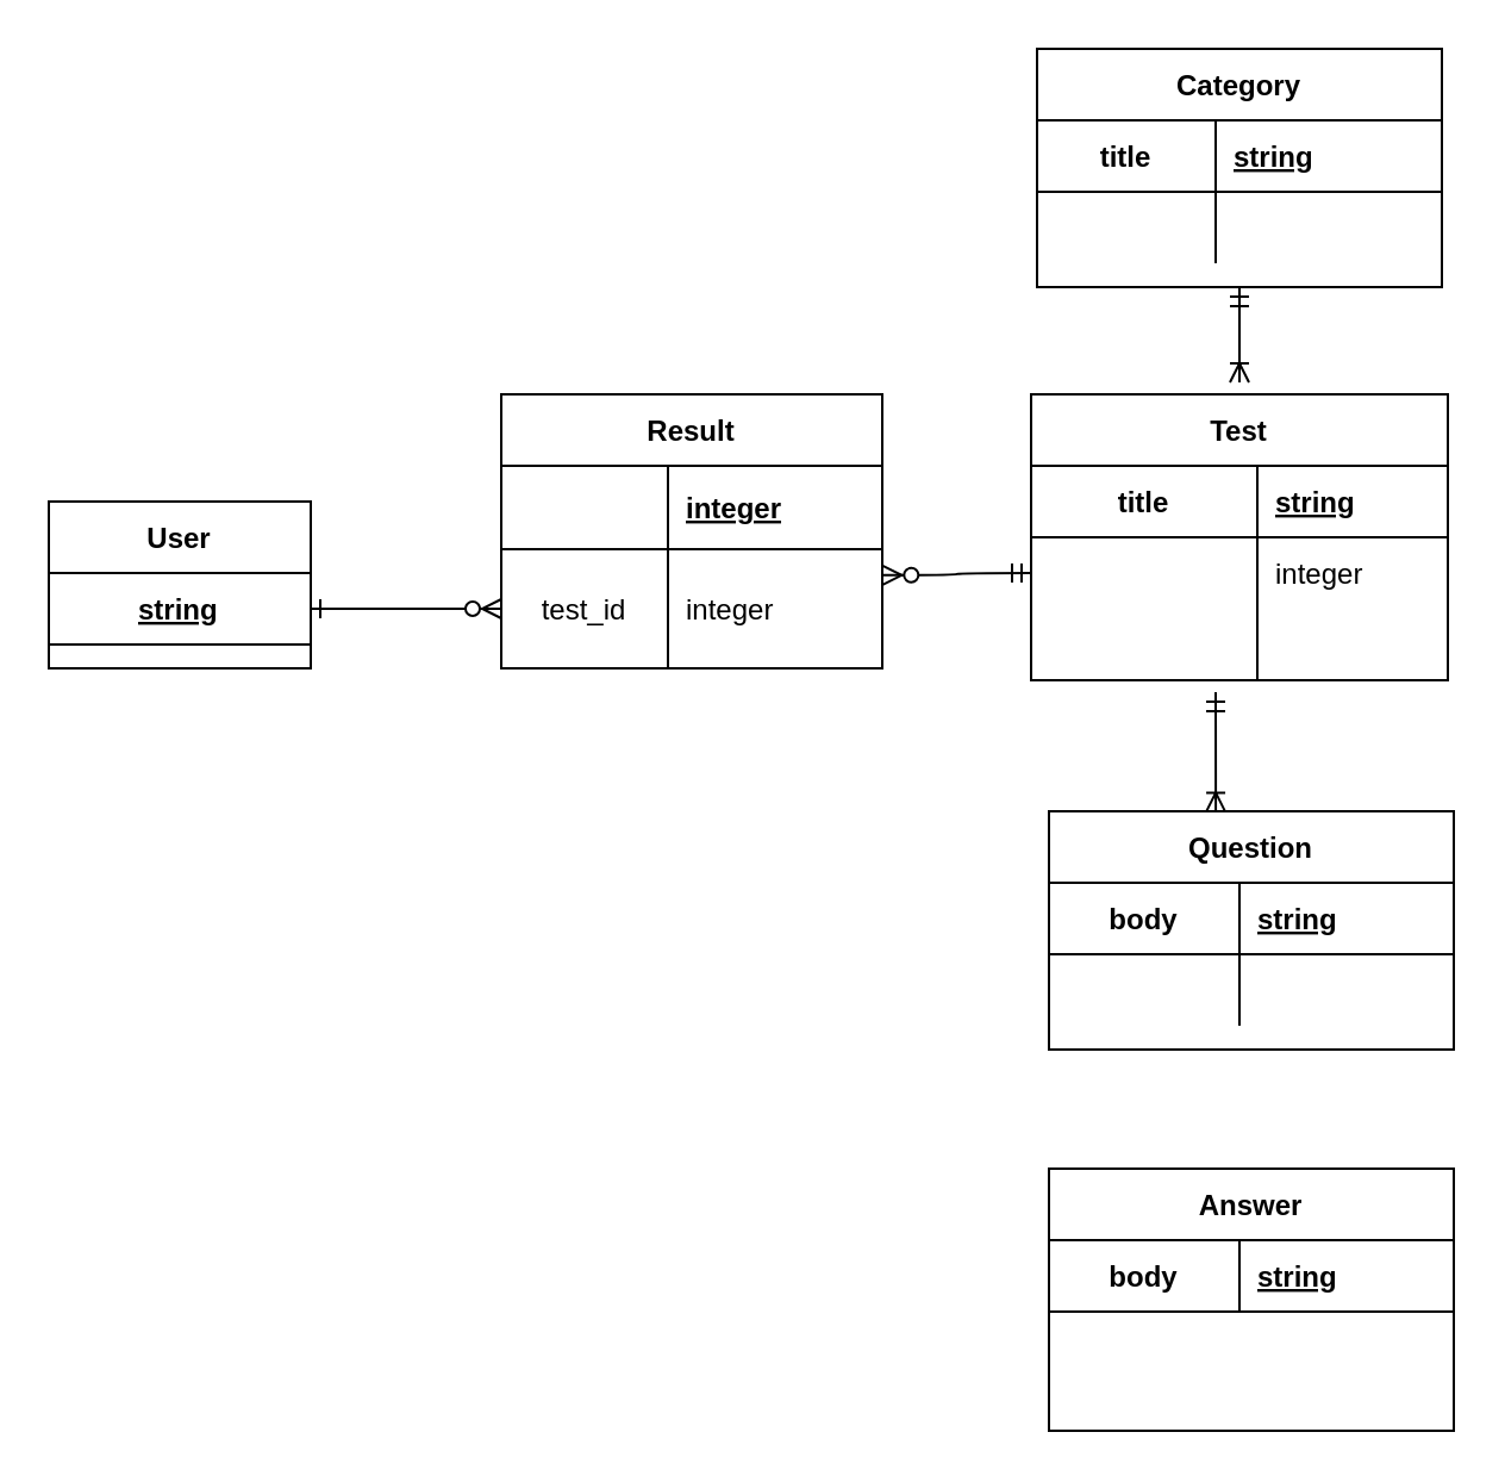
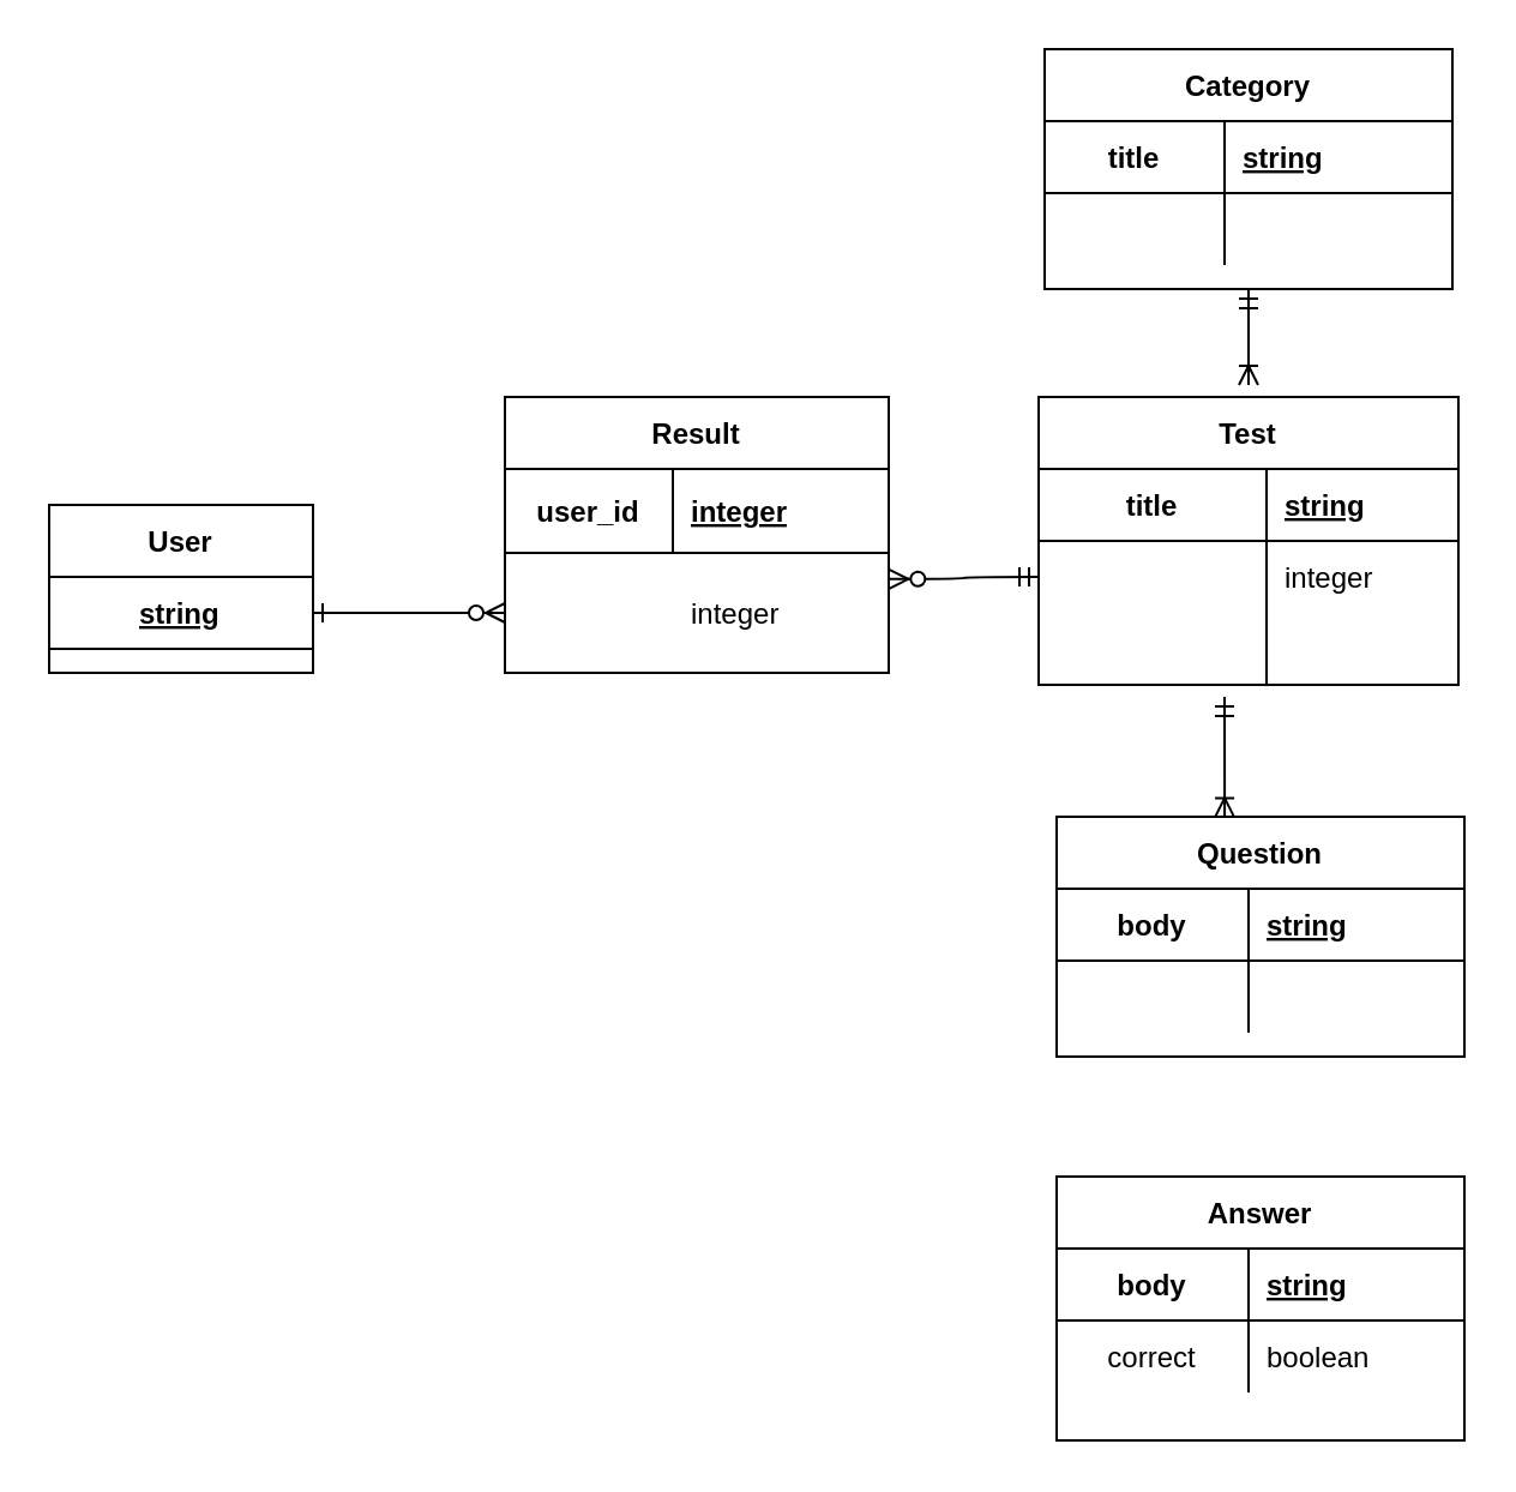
  <mxCell id="0" />
  <mxCell id="1" parent="0" />
  <mxCell id="2" value="" style="edgeStyle=entityRelationEdgeStyle;endArrow=ERzeroToMany;startArrow=ERone;endFill=1;startFill=0;" parent="1" source="4" target="34" edge="1"><mxGeometry width="100" height="100" relative="1" as="geometry"><mxPoint x="350" y="820" as="sourcePoint" /><mxPoint x="450" y="720" as="targetPoint" /></mxGeometry></mxCell>
  <mxCell id="3" value="User" style="shape=table;startSize=30;container=1;collapsible=1;childLayout=tableLayout;fixedRows=1;rowLines=0;fontStyle=1;align=center;resizeLast=1;" parent="1" vertex="1"><mxGeometry x="20" y="210" width="110" height="70" as="geometry" /></mxCell>
  <mxCell id="4" value="" style="shape=partialRectangle;collapsible=0;dropTarget=0;pointerEvents=0;fillColor=none;points=[[0,0.5],[1,0.5]];portConstraint=eastwest;top=0;left=0;right=0;bottom=1;" parent="3" vertex="1"><mxGeometry y="30" width="110" height="30" as="geometry" /></mxCell>
  <mxCell id="5" value="string" style="shape=partialRectangle;overflow=hidden;connectable=0;fillColor=none;top=0;left=0;bottom=0;right=0;align=left;spacingLeft=6;fontStyle=5;" parent="4" vertex="1"><mxGeometry x="30" width="80" height="30" as="geometry" /></mxCell>
  <mxCell id="6" value="" style="edgeStyle=entityRelationEdgeStyle;fontSize=12;html=1;endArrow=ERmandOne;startArrow=ERzeroToMany;entryX=0;entryY=0.5;entryDx=0;entryDy=0;exitX=1.001;exitY=0.218;exitDx=0;exitDy=0;exitPerimeter=0;curved=1;startFill=1;endFill=0;" edge="1" parent="1" source="34" target="41"><mxGeometry width="100" height="100" relative="1" as="geometry"><mxPoint x="420" y="330" as="sourcePoint" /><mxPoint x="450" y="280" as="targetPoint" /></mxGeometry></mxCell>
  <mxCell id="7" value="" style="edgeStyle=elbowEdgeStyle;elbow=vertical;endArrow=ERmandOne;html=1;startArrow=ERoneToMany;startFill=0;endFill=0;exitX=0.412;exitY=0.002;exitDx=0;exitDy=0;exitPerimeter=0;" edge="1" parent="1" source="16"><mxGeometry width="50" height="50" relative="1" as="geometry"><mxPoint x="510" y="330" as="sourcePoint" /><mxPoint x="510" y="290" as="targetPoint" /><Array as="points"><mxPoint x="523" y="314" /></Array></mxGeometry></mxCell>
  <mxCell id="8" value="" style="edgeStyle=elbowEdgeStyle;elbow=vertical;endArrow=ERmandOne;html=1;entryX=0.5;entryY=1;entryDx=0;entryDy=0;startArrow=ERoneToMany;startFill=0;endFill=0;" edge="1" parent="1" target="9"><mxGeometry width="50" height="50" relative="1" as="geometry"><mxPoint x="520" y="160" as="sourcePoint" /><mxPoint x="520" y="110" as="targetPoint" /><Array as="points"><mxPoint x="520" y="160" /></Array></mxGeometry></mxCell>
  <mxCell id="9" value="Category" style="shape=table;startSize=30;container=1;collapsible=1;childLayout=tableLayout;fixedRows=1;rowLines=0;fontStyle=1;align=center;resizeLast=1;" vertex="1" parent="1"><mxGeometry x="435" y="20" width="170" height="100" as="geometry" /></mxCell>
  <mxCell id="10" value="" style="shape=partialRectangle;collapsible=0;dropTarget=0;pointerEvents=0;fillColor=none;points=[[0,0.5],[1,0.5]];portConstraint=eastwest;top=0;left=0;right=0;bottom=1;" vertex="1" parent="9"><mxGeometry y="30" width="170" height="30" as="geometry" /></mxCell>
  <mxCell id="11" value="title" style="shape=partialRectangle;overflow=hidden;connectable=0;fillColor=none;top=0;left=0;bottom=0;right=0;fontStyle=1;" vertex="1" parent="10"><mxGeometry width="75" height="30" as="geometry" /></mxCell>
  <mxCell id="12" value="string" style="shape=partialRectangle;overflow=hidden;connectable=0;fillColor=none;top=0;left=0;bottom=0;right=0;align=left;spacingLeft=6;fontStyle=5;" vertex="1" parent="10"><mxGeometry x="75" width="95" height="30" as="geometry" /></mxCell>
  <mxCell id="13" value="" style="shape=partialRectangle;collapsible=0;dropTarget=0;pointerEvents=0;fillColor=none;points=[[0,0.5],[1,0.5]];portConstraint=eastwest;top=0;left=0;right=0;bottom=0;" vertex="1" parent="9"><mxGeometry y="60" width="170" height="30" as="geometry" /></mxCell>
  <mxCell id="14" value="" style="shape=partialRectangle;overflow=hidden;connectable=0;fillColor=none;top=0;left=0;bottom=0;right=0;" vertex="1" parent="13"><mxGeometry width="75" height="30" as="geometry" /></mxCell>
  <mxCell id="15" value="" style="shape=partialRectangle;overflow=hidden;connectable=0;fillColor=none;top=0;left=0;bottom=0;right=0;align=left;spacingLeft=6;" vertex="1" parent="13"><mxGeometry x="75" width="95" height="30" as="geometry" /></mxCell>
  <mxCell id="16" value="Question" style="shape=table;startSize=30;container=1;collapsible=1;childLayout=tableLayout;fixedRows=1;rowLines=0;fontStyle=1;align=center;resizeLast=1;" vertex="1" parent="1"><mxGeometry x="440" y="340" width="170" height="100" as="geometry" /></mxCell>
  <mxCell id="17" value="" style="shape=partialRectangle;collapsible=0;dropTarget=0;pointerEvents=0;fillColor=none;points=[[0,0.5],[1,0.5]];portConstraint=eastwest;top=0;left=0;right=0;bottom=1;" vertex="1" parent="16"><mxGeometry y="30" width="170" height="30" as="geometry" /></mxCell>
  <mxCell id="18" value="body" style="shape=partialRectangle;overflow=hidden;connectable=0;fillColor=none;top=0;left=0;bottom=0;right=0;fontStyle=1;" vertex="1" parent="17"><mxGeometry width="80" height="30" as="geometry" /></mxCell>
  <mxCell id="19" value="string" style="shape=partialRectangle;overflow=hidden;connectable=0;fillColor=none;top=0;left=0;bottom=0;right=0;align=left;spacingLeft=6;fontStyle=5;" vertex="1" parent="17"><mxGeometry x="80" width="90" height="30" as="geometry" /></mxCell>
  <mxCell id="20" value="" style="shape=partialRectangle;collapsible=0;dropTarget=0;pointerEvents=0;fillColor=none;points=[[0,0.5],[1,0.5]];portConstraint=eastwest;top=0;left=0;right=0;bottom=0;" vertex="1" parent="16"><mxGeometry y="60" width="170" height="30" as="geometry" /></mxCell>
  <mxCell id="21" value="" style="shape=partialRectangle;overflow=hidden;connectable=0;fillColor=none;top=0;left=0;bottom=0;right=0;" vertex="1" parent="20"><mxGeometry width="80" height="30" as="geometry" /></mxCell>
  <mxCell id="22" value="" style="shape=partialRectangle;overflow=hidden;connectable=0;fillColor=none;top=0;left=0;bottom=0;right=0;align=left;spacingLeft=6;" vertex="1" parent="20"><mxGeometry x="80" width="90" height="30" as="geometry" /></mxCell>
  <mxCell id="23" value="Answer" style="shape=table;startSize=30;container=1;collapsible=1;childLayout=tableLayout;fixedRows=1;rowLines=0;fontStyle=1;align=center;resizeLast=1;" vertex="1" parent="1"><mxGeometry x="440" y="490" width="170" height="110" as="geometry" /></mxCell>
  <mxCell id="24" value="" style="shape=partialRectangle;collapsible=0;dropTarget=0;pointerEvents=0;fillColor=none;points=[[0,0.5],[1,0.5]];portConstraint=eastwest;top=0;left=0;right=0;bottom=1;" vertex="1" parent="23"><mxGeometry y="30" width="170" height="30" as="geometry" /></mxCell>
  <mxCell id="25" value="body" style="shape=partialRectangle;overflow=hidden;connectable=0;fillColor=none;top=0;left=0;bottom=0;right=0;fontStyle=1;" vertex="1" parent="24"><mxGeometry width="80" height="30" as="geometry" /></mxCell>
  <mxCell id="26" value="string" style="shape=partialRectangle;overflow=hidden;connectable=0;fillColor=none;top=0;left=0;bottom=0;right=0;align=left;spacingLeft=6;fontStyle=5;" vertex="1" parent="24"><mxGeometry x="80" width="90" height="30" as="geometry" /></mxCell>
  <mxCell id="27" value="" style="shape=partialRectangle;collapsible=0;dropTarget=0;pointerEvents=0;fillColor=none;points=[[0,0.5],[1,0.5]];portConstraint=eastwest;top=0;left=0;right=0;bottom=0;" vertex="1" parent="23"><mxGeometry y="60" width="170" height="30" as="geometry" /></mxCell>
+ <mxCell id="28" value="correct" style="shape=partialRectangle;overflow=hidden;connectable=0;fillColor=none;top=0;left=0;bottom=0;right=0;" vertex="1" parent="27"><mxGeometry width="80" height="30" as="geometry" /></mxCell>
+ <mxCell id="29" value="boolean" style="shape=partialRectangle;overflow=hidden;connectable=0;fillColor=none;top=0;left=0;bottom=0;right=0;align=left;spacingLeft=6;" vertex="1" parent="27"><mxGeometry x="80" width="90" height="30" as="geometry" /></mxCell>
  <mxCell id="30" value="Result" style="shape=table;startSize=30;container=1;collapsible=1;childLayout=tableLayout;fixedRows=1;rowLines=0;fontStyle=1;align=center;resizeLast=1;" parent="1" vertex="1"><mxGeometry x="210" y="165" width="160" height="115" as="geometry" /></mxCell>
  <mxCell id="31" value="" style="shape=partialRectangle;collapsible=0;dropTarget=0;pointerEvents=0;fillColor=none;points=[[0,0.5],[1,0.5]];portConstraint=eastwest;top=0;left=0;right=0;bottom=1;" parent="30" vertex="1"><mxGeometry y="30" width="160" height="35" as="geometry" /></mxCell>
+ <mxCell id="32" value="user_id" style="shape=partialRectangle;overflow=hidden;connectable=0;fillColor=none;top=0;left=0;bottom=0;right=0;fontStyle=1;" parent="31" vertex="1"><mxGeometry width="70" height="35" as="geometry" /></mxCell>
  <mxCell id="33" value="integer" style="shape=partialRectangle;overflow=hidden;connectable=0;fillColor=none;top=0;left=0;bottom=0;right=0;align=left;spacingLeft=6;fontStyle=5;" parent="31" vertex="1"><mxGeometry x="70" width="90" height="35" as="geometry" /></mxCell>
  <mxCell id="34" value="" style="shape=partialRectangle;collapsible=0;dropTarget=0;pointerEvents=0;fillColor=none;points=[[0,0.5],[1,0.5]];portConstraint=eastwest;top=0;left=0;right=0;bottom=0;" parent="30" vertex="1"><mxGeometry y="65" width="160" height="50" as="geometry" /></mxCell>
- <mxCell id="35" value="test_id" style="shape=partialRectangle;overflow=hidden;connectable=0;fillColor=none;top=0;left=0;bottom=0;right=0;" parent="34" vertex="1"><mxGeometry width="70" height="50" as="geometry" /></mxCell>
  <mxCell id="36" value="integer" style="shape=partialRectangle;overflow=hidden;connectable=0;fillColor=none;top=0;left=0;bottom=0;right=0;align=left;spacingLeft=6;" parent="34" vertex="1"><mxGeometry x="70" width="90" height="50" as="geometry" /></mxCell>
  <mxCell id="37" value="Test" style="shape=table;startSize=30;container=1;collapsible=1;childLayout=tableLayout;fixedRows=1;rowLines=0;fontStyle=1;align=center;resizeLast=1;" parent="1" vertex="1"><mxGeometry x="432.5" y="165" width="175" height="120" as="geometry" /></mxCell>
  <mxCell id="38" value="" style="shape=partialRectangle;collapsible=0;dropTarget=0;pointerEvents=0;fillColor=none;points=[[0,0.5],[1,0.5]];portConstraint=eastwest;top=0;left=0;right=0;bottom=1;" parent="37" vertex="1"><mxGeometry y="30" width="175" height="30" as="geometry" /></mxCell>
  <mxCell id="39" value="title" style="shape=partialRectangle;overflow=hidden;connectable=0;fillColor=none;top=0;left=0;bottom=0;right=0;fontStyle=1;" parent="38" vertex="1"><mxGeometry width="95" height="30" as="geometry" /></mxCell>
  <mxCell id="40" value="string" style="shape=partialRectangle;overflow=hidden;connectable=0;fillColor=none;top=0;left=0;bottom=0;right=0;align=left;spacingLeft=6;fontStyle=5;" parent="38" vertex="1"><mxGeometry x="95" width="80" height="30" as="geometry" /></mxCell>
  <mxCell id="41" value="" style="shape=partialRectangle;collapsible=0;dropTarget=0;pointerEvents=0;fillColor=none;points=[[0,0.5],[1,0.5]];portConstraint=eastwest;top=0;left=0;right=0;bottom=0;" parent="37" vertex="1"><mxGeometry y="60" width="175" height="30" as="geometry" /></mxCell>
  <mxCell id="42" value="integer" style="shape=partialRectangle;overflow=hidden;connectable=0;fillColor=none;top=0;left=0;bottom=0;right=0;align=left;spacingLeft=6;" parent="41" vertex="1"><mxGeometry x="95" width="80" height="30" as="geometry" /></mxCell>
  <mxCell id="43" value="" style="shape=partialRectangle;collapsible=0;dropTarget=0;pointerEvents=0;fillColor=none;points=[[0,0.5],[1,0.5]];portConstraint=eastwest;top=0;left=0;right=0;bottom=0;" parent="37" vertex="1"><mxGeometry y="90" width="175" height="30" as="geometry" /></mxCell>
  <mxCell id="44" value="" style="shape=partialRectangle;overflow=hidden;connectable=0;fillColor=none;top=0;left=0;bottom=0;right=0;" parent="43" vertex="1"><mxGeometry width="95" height="30" as="geometry" /></mxCell>
  <mxCell id="45" value="" style="shape=partialRectangle;overflow=hidden;connectable=0;fillColor=none;top=0;left=0;bottom=0;right=0;align=left;spacingLeft=6;" parent="43" vertex="1"><mxGeometry x="95" width="80" height="30" as="geometry" /></mxCell>
